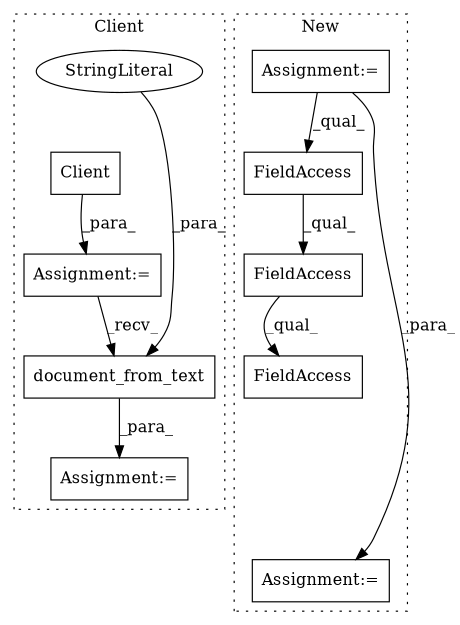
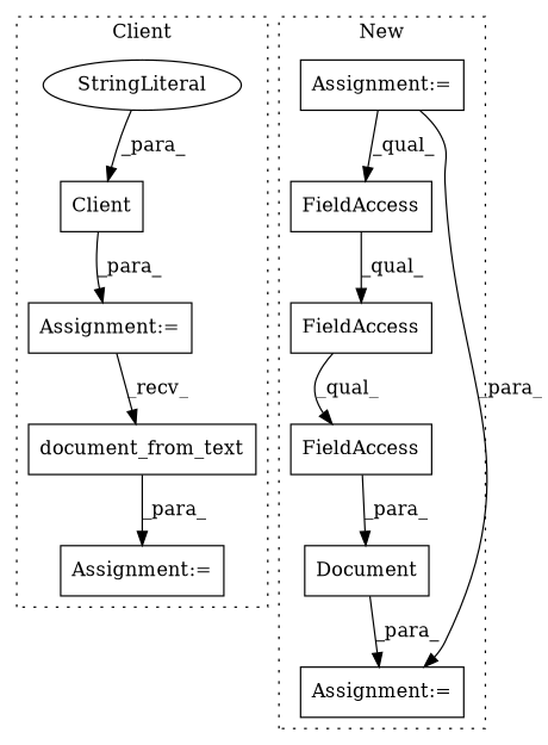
  digraph {
    node [a=7 l=1 s=1576 shape=box]
    n1 [a=32 l="7,1" label=Client s="1353,1369"]
    n2 [a=45 l=9 label=StringLiteral s=1360 shape=ellipse]
    n3 [label="Assignment:=" s=1467]
    n4 [label="Assignment:=" s=1343]
    n5 [a=32 l="19,1" label=document_from_text s="1484,1507"]
+   n6 [a=32 l="9,1" label=Document s="1562,1606"]
    n7 [a=22 l=30 label=FieldAccess]
    n8 [a=22 l=19 label=FieldAccess]
    n9 [a=22 l=14 label=FieldAccess]
    n10 [l=5 label="Assignment:=" s=1253]
    n11 [label="Assignment:=" s=1555]
    subgraph cluster_1 {
      label=Client
      style=dotted
      n1
      n2
      n3
      n4
      n5
    }
    subgraph cluster_2 {
      label=New
      style=dotted
+     n6
      n7
      n8
      n9
      n10
      n11
    }
    n1 -> n4 [label=_para_]
-   n2 -> n5 [label=_para_]
+   n2 -> n1 [label=_para_]
    n4 -> n5 [label=_recv_]
    n5 -> n3 [label=_para_]
+   n6 -> n11 [label=_para_]
+   n7 -> n6 [label=_para_]
    n8 -> n7 [label=_qual_]
    n9 -> n8 [label=_qual_]
    n10 -> n9 [label=_qual_]
    n10 -> n11 [label=_para_]
  }
